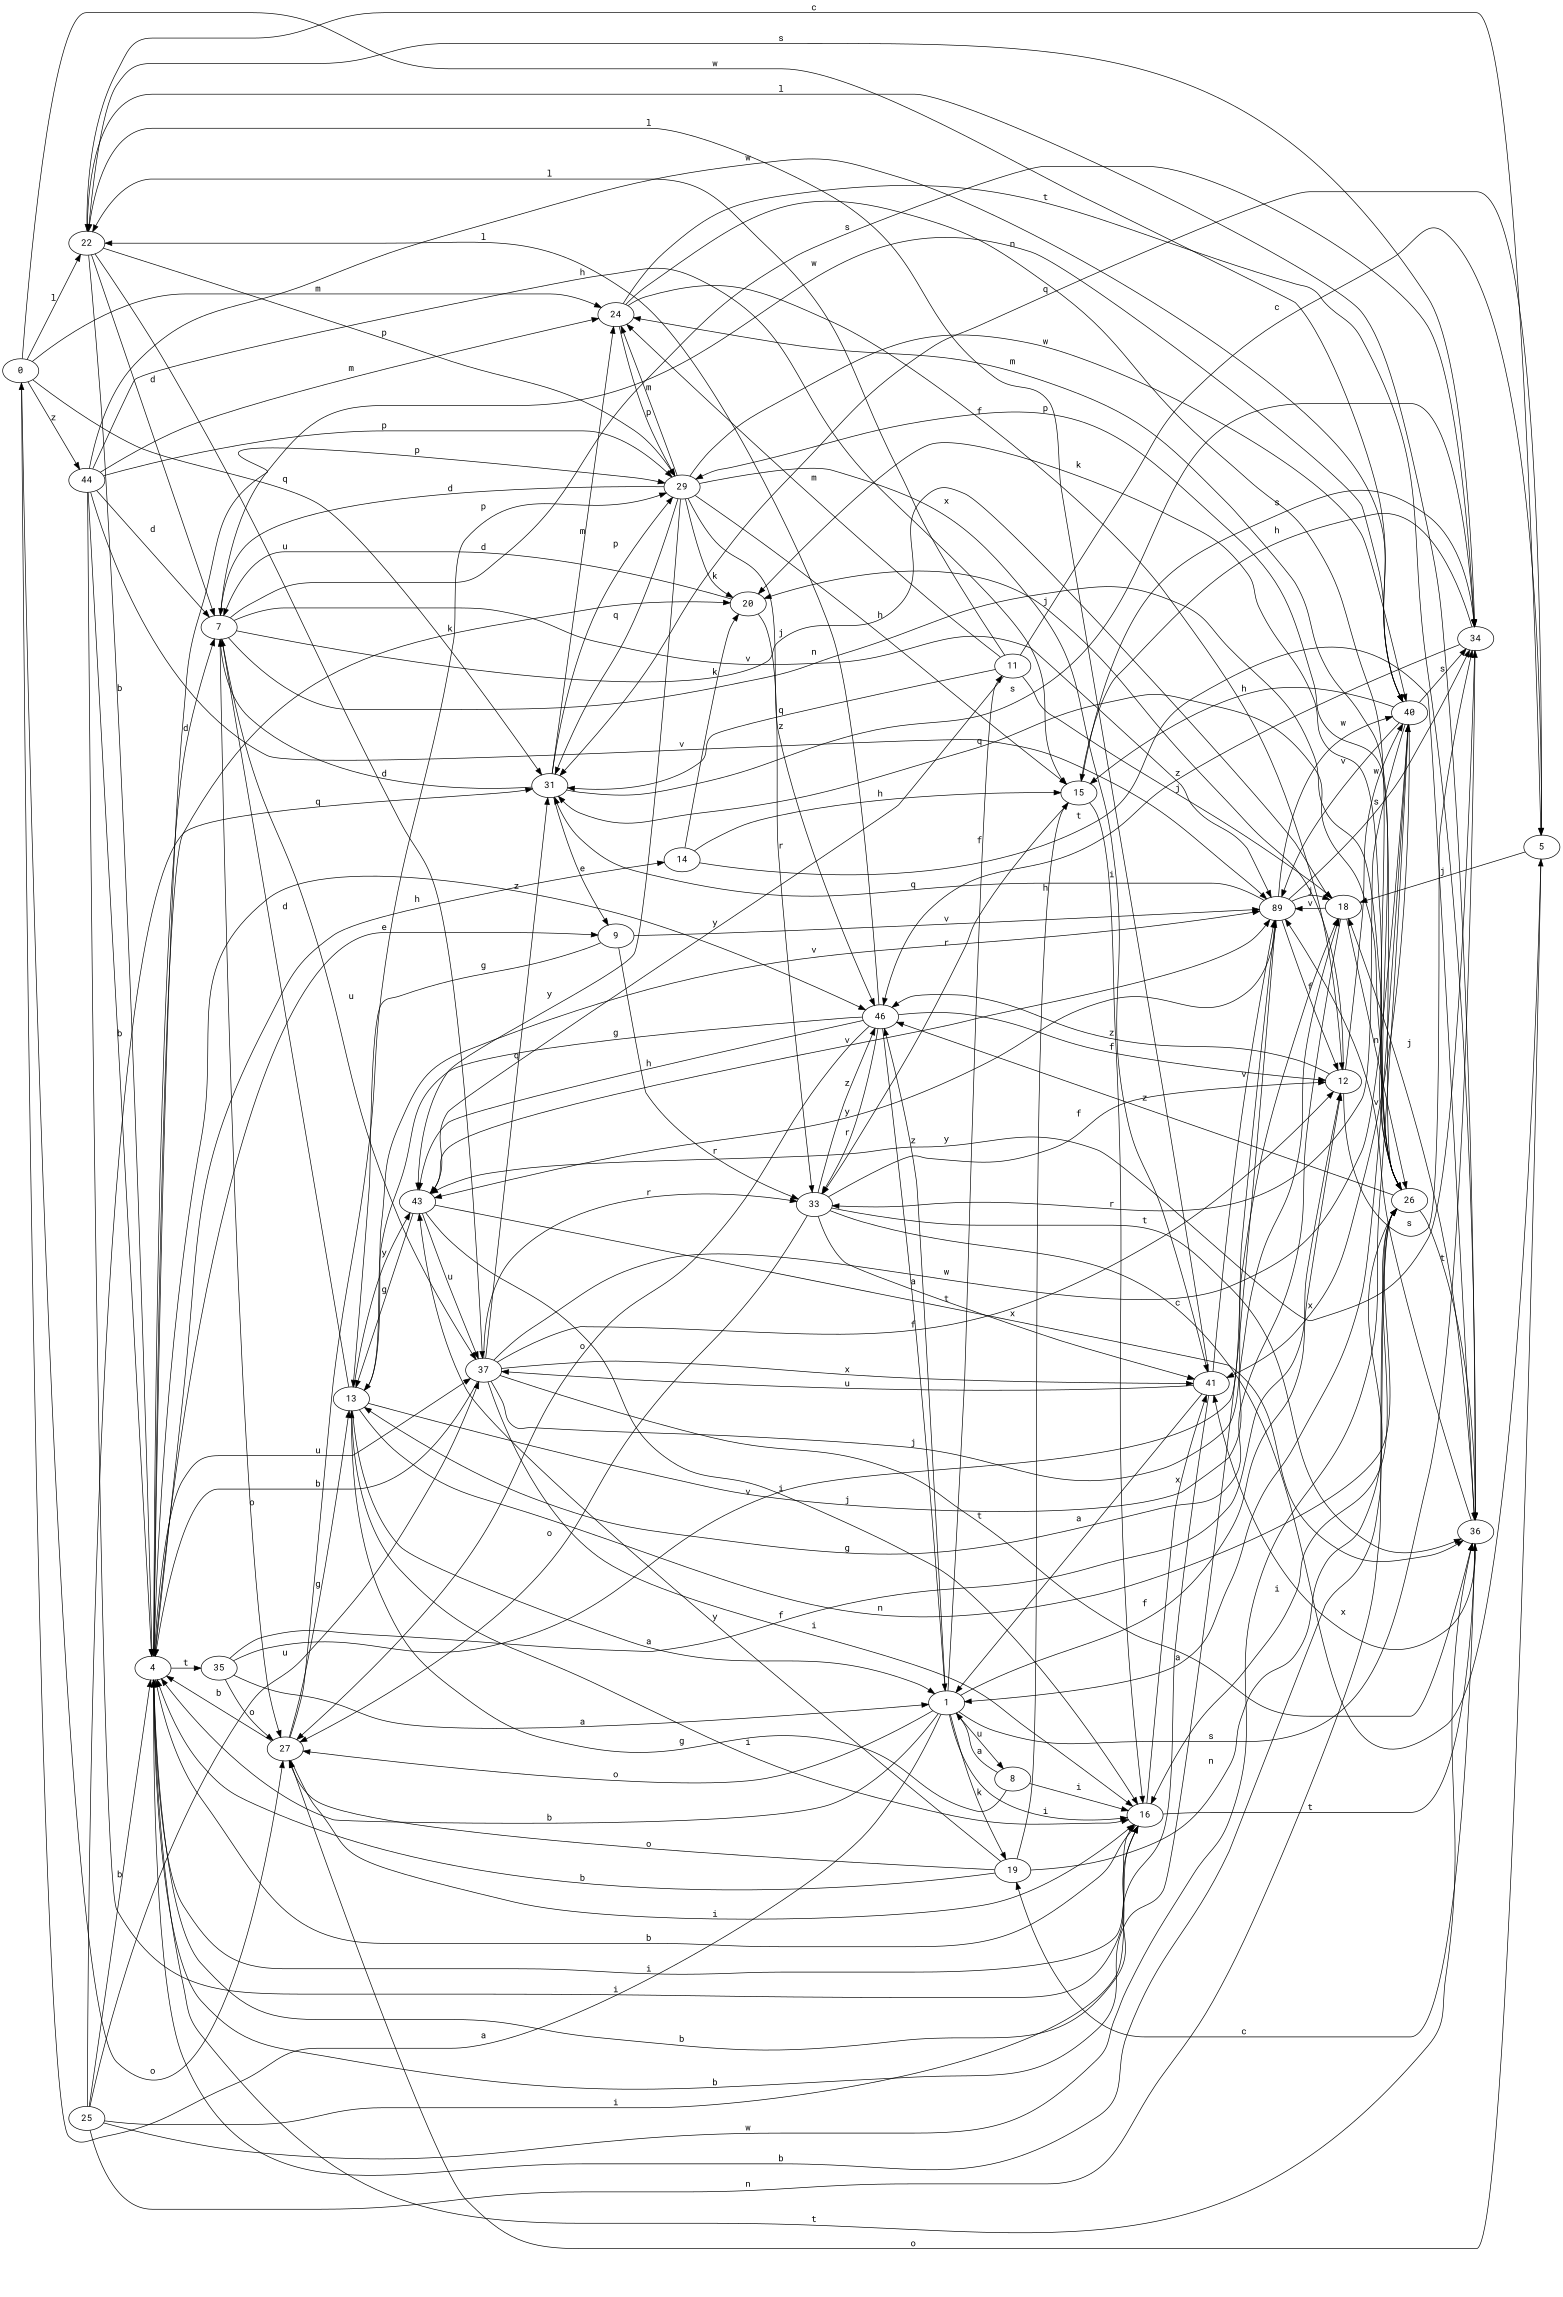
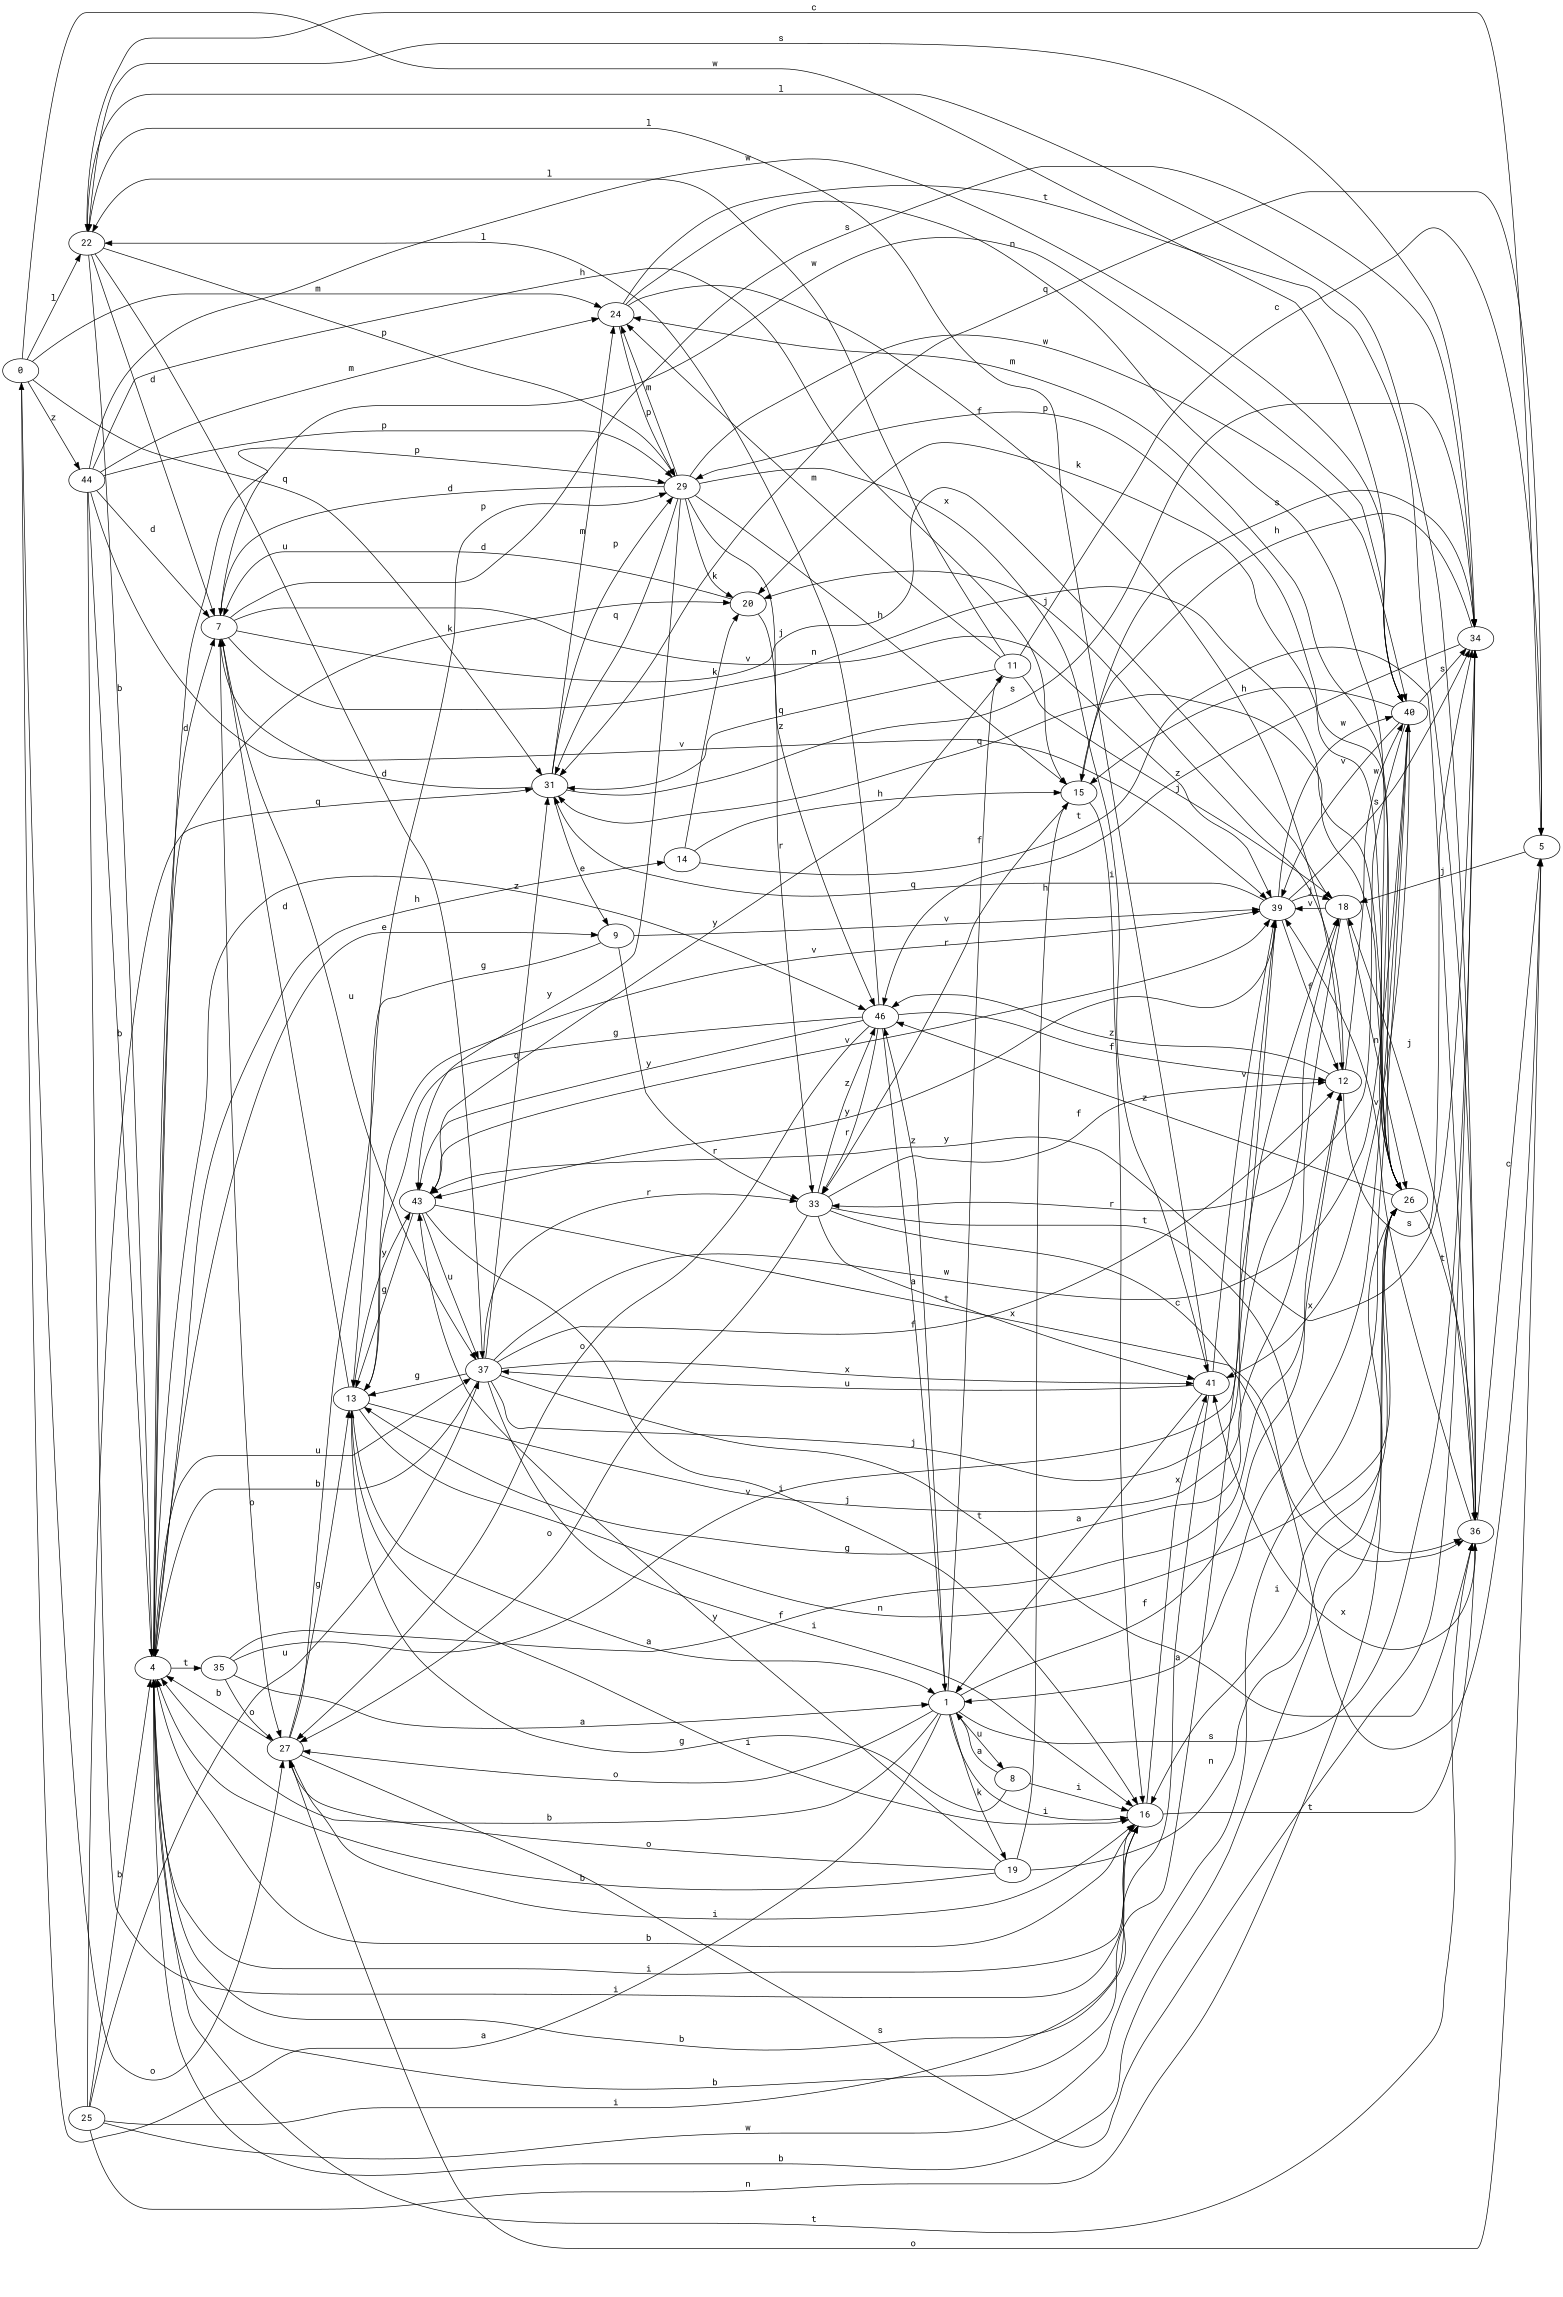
  strict digraph {
    fontname="Roboto Mono"
    rankdir=LR
    node [fontname="Roboto Mono"]
    edge [fontname="Roboto Mono"]
    0
    22
    24
    27
    31
    40
    44
    4
    34
    7
    29
    37
    5
    12
    36
    26
    16
    13
    9
    1
-   39 [label=89]
+   39
    33
    15
    41
    8
    11
    19
    46
    14
    20
    35
    18
    43
    25
    0 -> 22 [label=l]
    0 -> 24 [label=m]
    0 -> 27 [label=o]
    0 -> 31 [label=q]
    0 -> 40 [label=w]
    0 -> 44 [label=z]
    22 -> 4 [label=b]
    22 -> 34 [label=s]
    22 -> 7 [label=d]
    22 -> 29 [label=p]
    22 -> 37 [label=u]
    22 -> 5 [label=c]
    24 -> 29 [label=p]
    24 -> 12 [label=f]
    24 -> 36 [label=t]
    24 -> 26 [label=n]
    27 -> 4 [label=b]
+   27 -> 34 [label=s]
    27 -> 29 [label=p]
    27 -> 16 [label=i]
    27 -> 13 [label=g]
    31 -> 24 [label=m]
    31 -> 34 [label=s]
    31 -> 7 [label=d]
    31 -> 29 [label=p]
    31 -> 9 [label=e]
    40 -> 34 [label=s]
    40 -> 1 [label=a]
    40 -> 39 [label=v]
    40 -> 33 [label=r]
    40 -> 15 [label=h]
    40 -> 41 [label=x]
    44 -> 24 [label=m]
    44 -> 40 [label=w]
    44 -> 4 [label=b]
    44 -> 7 [label=d]
    44 -> 29 [label=p]
    44 -> 16 [label=i]
    44 -> 39 [label=v]
    44 -> 15 [label=h]
    4 -> 7 [label=d]
    4 -> 29 [label=p]
    4 -> 37 [label=u]
    4 -> 36 [label=t]
    4 -> 16 [label=i]
    4 -> 9 [label=e]
    4 -> 46 [label=z]
    4 -> 14 [label=h]
    4 -> 20 [label=k]
    4 -> 35 [label=t]
    34 -> 15 [label=h]
    34 -> 46 [label=z]
    34 -> 43 [label=y]
    7 -> 27 [label=o]
    7 -> 40 [label=w]
    7 -> 34 [label=s]
    7 -> 37 [label=u]
    7 -> 26 [label=n]
    7 -> 39 [label=v]
    7 -> 18 [label=j]
    29 -> 24 [label=m]
    29 -> 31 [label=q]
    29 -> 40 [label=w]
    29 -> 7 [label=d]
    29 -> 15 [label=h]
    29 -> 41 [label=x]
    29 -> 46 [label=z]
    29 -> 20 [label=k]
    29 -> 43 [label=y]
    37 -> 31 [label=q]
    37 -> 40 [label=w]
    37 -> 4 [label=b]
    37 -> 12 [label=f]
    37 -> 36 [label=t]
    37 -> 16 [label=i]
+   37 -> 13 [label=g]
    37 -> 33 [label=r]
    37 -> 41 [label=x]
    37 -> 18 [label=j]
    5 -> 27 [label=o]
    5 -> 31 [label=q]
    5 -> 18 [label=j]
    12 -> 40 [label=w]
    12 -> 34 [label=s]
    12 -> 46 [label=z]
    12 -> 20 [label=j]
    36 -> 22 [label=l]
-   36 -> 19 [label=c]
+   36 -> 5 [label=c]
    36 -> 39 [label=v]
    36 -> 41 [label=x]
    36 -> 18 [label=j]
    26 -> 24 [label=m]
    26 -> 31 [label=q]
    26 -> 4 [label=b]
    26 -> 29 [label=p]
    26 -> 36 [label=t]
    26 -> 16 [label=i]
    26 -> 46 [label=z]
    26 -> 20 [label=k]
    16 -> 4 [label=b]
    16 -> 36 [label=t]
    16 -> 41 [label=x]
    13 -> 7 [label=d]
    13 -> 26 [label=n]
    13 -> 16 [label=i]
    13 -> 1 [label=a]
    13 -> 39 [label=v]
    13 -> 18 [label=j]
    13 -> 43 [label=y]
    9 -> 13 [label=g]
    9 -> 39 [label=v]
    9 -> 33 [label=r]
    1 -> 0 [label=a]
    1 -> 27 [label=o]
    1 -> 4 [label=b]
    1 -> 34 [label=s]
    1 -> 12 [label=f]
    1 -> 16 [label=i]
    1 -> 8 [label=u]
    1 -> 11 [label=f]
    1 -> 19 [label=k]
    1 -> 46 [label=z]
    39 -> 31 [label=q]
    39 -> 40 [label=w]
    39 -> 4 [label=b]
    39 -> 34 [label=s]
    39 -> 12 [label=f]
    39 -> 18 [label=j]
    39 -> 43 [label=y]
    33 -> 27 [label=o]
    33 -> 5 [label=c]
    33 -> 12 [label=f]
    33 -> 36 [label=t]
    33 -> 41 [label=x]
    33 -> 46 [label=z]
    15 -> 34 [label=s]
    15 -> 16 [label=i]
    15 -> 33 [label=r]
    41 -> 22 [label=l]
    41 -> 4 [label=b]
    41 -> 37 [label=u]
    41 -> 1 [label=a]
    41 -> 39 [label=v]
    8 -> 16 [label=i]
    8 -> 13 [label=g]
    8 -> 1 [label=a]
    11 -> 22 [label=l]
    11 -> 24 [label=m]
    11 -> 31 [label=q]
    11 -> 5 [label=c]
    11 -> 18 [label=j]
    11 -> 43 [label=y]
    19 -> 27 [label=o]
    19 -> 4 [label=b]
    19 -> 26 [label=n]
    19 -> 15 [label=h]
    19 -> 43 [label=y]
    46 -> 22 [label=l]
    46 -> 27 [label=o]
    46 -> 12 [label=f]
    46 -> 13 [label=g]
    46 -> 1 [label=a]
    46 -> 33 [label=r]
-   46 -> 43 [label=h]
+   46 -> 43 [label=y]
    14 -> 36 [label=t]
    14 -> 15 [label=h]
    14 -> 20 [label=k]
    20 -> 7 [label=d]
    20 -> 33 [label=r]
    35 -> 27 [label=o]
    35 -> 12 [label=f]
    35 -> 1 [label=a]
    35 -> 39 [label=v]
    18 -> 26 [label=n]
    18 -> 13 [label=g]
    18 -> 39 [label=v]
    43 -> 37 [label=u]
    43 -> 36 [label=t]
    43 -> 16 [label=i]
    43 -> 13 [label=g]
    43 -> 39 [label=v]
    25 -> 31 [label=q]
    25 -> 40 [label=w]
    25 -> 4 [label=b]
    25 -> 37 [label=u]
    25 -> 26 [label=n]
    25 -> 16 [label=i]
  }
